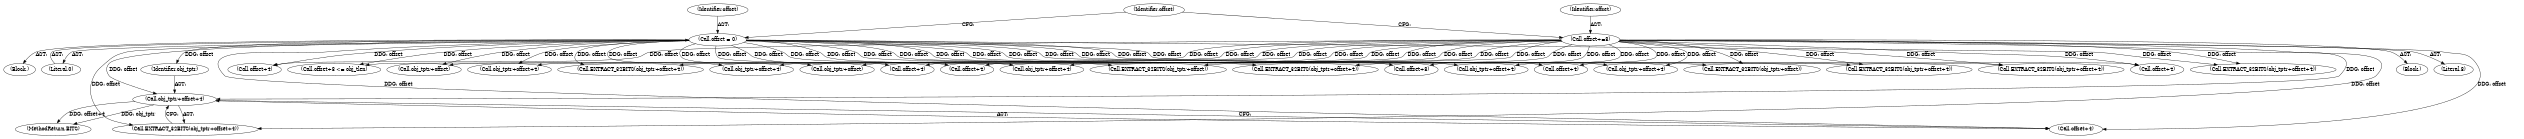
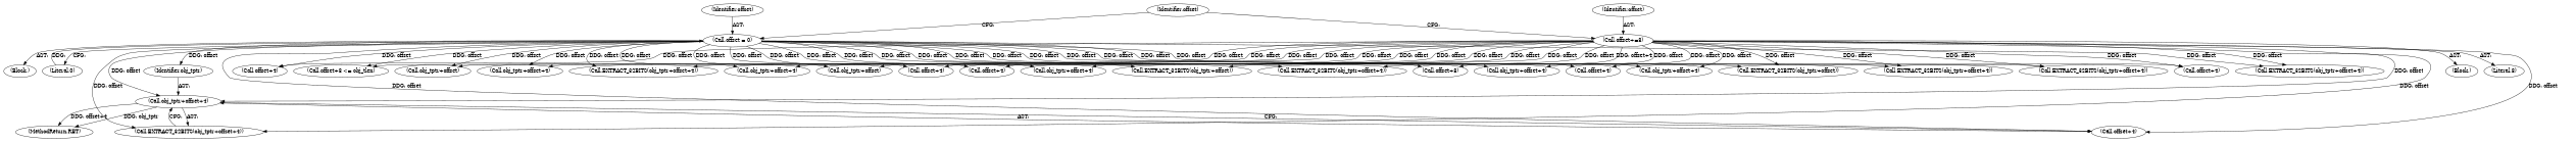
  digraph {
    fontname="DejaVu Serif"
    node [fontname="DejaVu Serif"]
    edge [fontname="DejaVu Serif"]
    n1 [label="(Call,obj_tptr+offset+4)"]
    n2 [label="(Call,EXTRACT_32BITS(obj_tptr+offset+4))"]
-   n3 [label="(MethodReturn,BITS)"]
+   n3 [label="(MethodReturn,RET)"]
    n4 [label="(Call,offset+4)"]
    n5 [label="(Call,offset = 0)"]
    n6 [label="(Call,obj_tptr+offset+4)"]
    n7 [label="(Call,offset+4)"]
    n8 [label="(Call,offset+4)"]
    n9 [label="(Call,EXTRACT_32BITS(obj_tptr+offset))"]
    n10 [label="(Call,EXTRACT_32BITS(obj_tptr+offset+4))"]
    n11 [label="(Call,EXTRACT_32BITS(obj_tptr+offset+4))"]
    n12 [label="(Call,offset+4)"]
    n13 [label="(Call,EXTRACT_32BITS(obj_tptr+offset+4))"]
    n14 [label="(Literal,0)"]
    n15 [label="(Call,offset+8)"]
    n16 [label="(Call,obj_tptr+offset+4)"]
    n17 [label="(Call,EXTRACT_32BITS(obj_tptr+offset+4))"]
    n18 [label="(Call,obj_tptr+offset)"]
    n19 [label="(Call,obj_tptr+offset+4)"]
    n20 [label="(Call,obj_tptr+offset+4)"]
    n21 [label="(Call,offset+4)"]
    n22 [label="(Call,EXTRACT_32BITS(obj_tptr+offset))"]
    n23 [label="(Call,EXTRACT_32BITS(obj_tptr+offset+4))"]
    n24 [label="(Call,offset+4)"]
    n25 [label="(Call,offset+8 <= obj_tlen)"]
    n26 [label="(Call,obj_tptr+offset+4)"]
    n27 [label="(Block,)"]
    n28 [label="(Call,obj_tptr+offset)"]
    n29 [label="(Identifier,obj_tptr)"]
    n30 [label="(Call,offset+=8)"]
    n31 [label="(Block,)"]
    n32 [label="(Literal,8)"]
    n33 [label="(Identifier,offset)"]
    n34 [label="(Identifier,offset)"]
    n35 [label="(Identifier,offset)"]
    n1 -> n2 [label="AST: "]
    n1 -> n3 [label="DDG: obj_tptr"]
    n1 -> n3 [label="DDG: offset+4"]
    n1 -> n4 [label="CFG: "]
    n2 -> n1 [label="CFG: "]
    n4 -> n1 [label="AST: "]
    n5 -> n1 [label="DDG: offset"]
    n5 -> n2 [label="DDG: offset"]
    n5 -> n4 [label="DDG: offset"]
    n5 -> n6 [label="DDG: offset"]
    n5 -> n7 [label="DDG: offset"]
    n5 -> n8 [label="DDG: offset"]
    n5 -> n9 [label="DDG: offset"]
    n5 -> n10 [label="DDG: offset"]
    n5 -> n11 [label="DDG: offset"]
    n5 -> n12 [label="DDG: offset"]
    n5 -> n13 [label="DDG: offset"]
-   n5 -> n14 [label="AST: "]
+   n5 -> n14 [label="CFG: "]
    n5 -> n15 [label="DDG: offset"]
    n5 -> n16 [label="DDG: offset"]
    n5 -> n17 [label="DDG: offset"]
    n5 -> n18 [label="DDG: offset"]
    n5 -> n19 [label="DDG: offset"]
    n5 -> n20 [label="DDG: offset"]
    n5 -> n21 [label="DDG: offset"]
    n5 -> n22 [label="DDG: offset"]
    n5 -> n23 [label="DDG: offset"]
    n5 -> n24 [label="DDG: offset"]
    n5 -> n25 [label="DDG: offset"]
    n5 -> n26 [label="DDG: offset"]
    n5 -> n27 [label="AST: "]
    n5 -> n28 [label="DDG: offset"]
    n5 -> n29 [label="DDG: offset"]
-   n14 -> n5 [label="AST: "]
+   n14 -> n5 [label="DDG: "]
    n29 -> n1 [label="AST: "]
    n30 -> n1 [label="DDG: offset"]
    n30 -> n2 [label="DDG: offset"]
    n30 -> n4 [label="DDG: offset"]
    n30 -> n6 [label="DDG: offset"]
    n30 -> n7 [label="DDG: offset"]
    n30 -> n8 [label="DDG: offset"]
    n30 -> n9 [label="DDG: offset"]
    n30 -> n10 [label="DDG: offset"]
    n30 -> n11 [label="DDG: offset"]
    n30 -> n12 [label="DDG: offset"]
    n30 -> n13 [label="DDG: offset"]
-   n30 -> n15 [label="DDG: offset"]
+   n30 -> n15 [label="DDG: offset+4"]
    n30 -> n16 [label="DDG: offset"]
    n30 -> n17 [label="DDG: offset"]
    n30 -> n18 [label="DDG: offset"]
    n30 -> n19 [label="DDG: offset"]
    n30 -> n20 [label="DDG: offset"]
    n30 -> n21 [label="DDG: offset"]
    n30 -> n22 [label="DDG: offset"]
    n30 -> n23 [label="DDG: offset"]
    n30 -> n24 [label="DDG: offset"]
    n30 -> n25 [label="DDG: offset"]
    n30 -> n26 [label="DDG: offset"]
    n30 -> n28 [label="DDG: offset"]
    n30 -> n31 [label="AST: "]
    n30 -> n32 [label="AST: "]
    n33 -> n5 [label="AST: "]
    n34 -> n5 [label="CFG: "]
    n34 -> n30 [label="CFG: "]
    n35 -> n30 [label="AST: "]
  }
